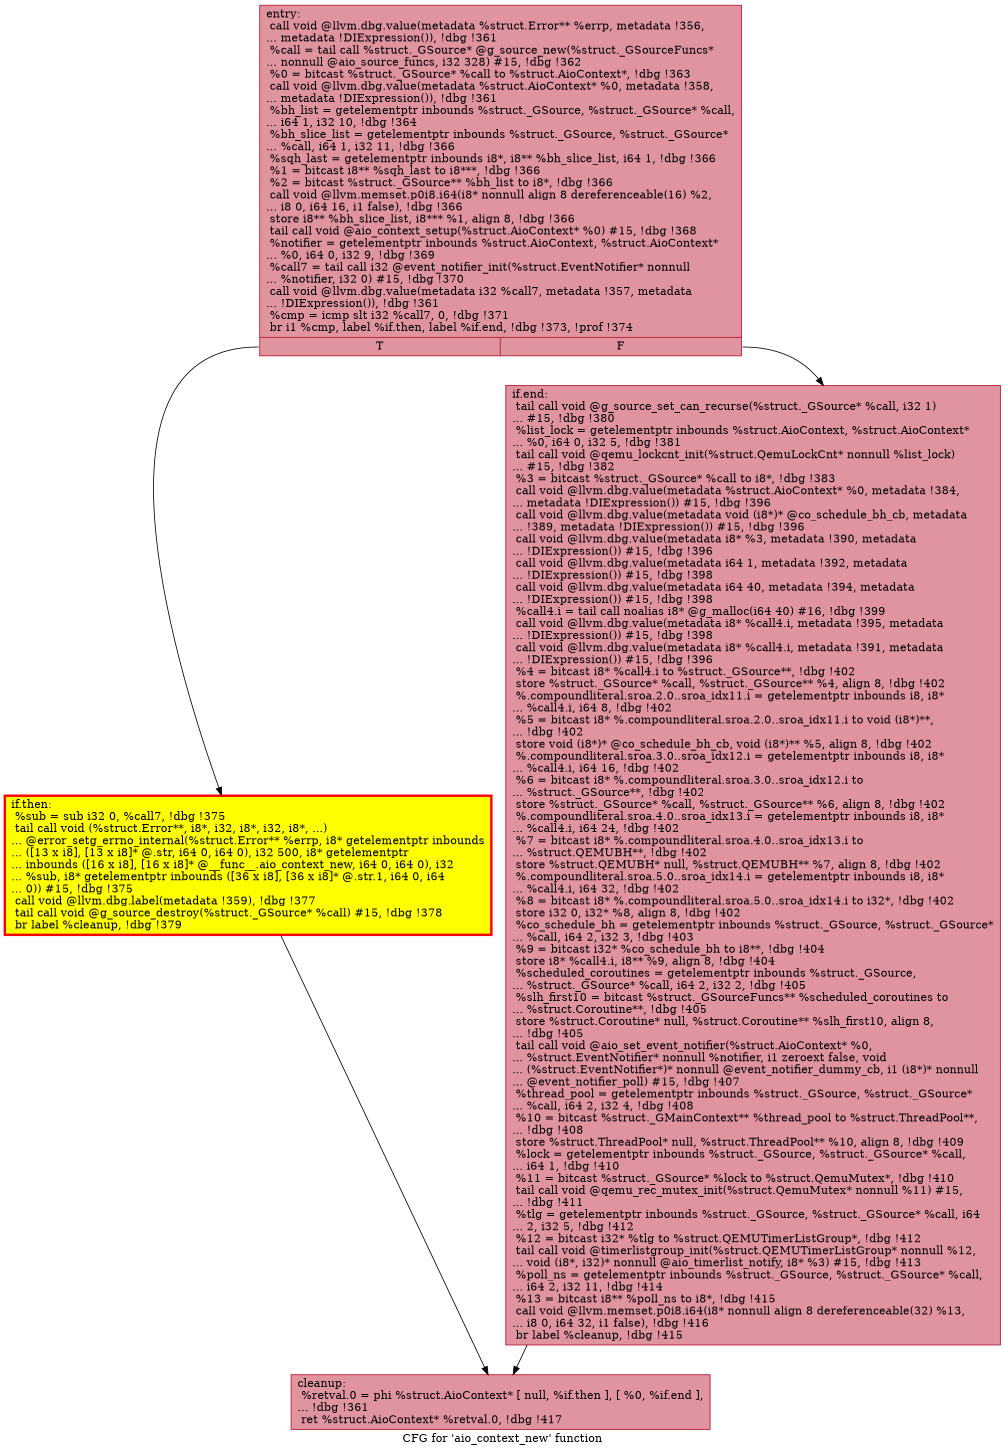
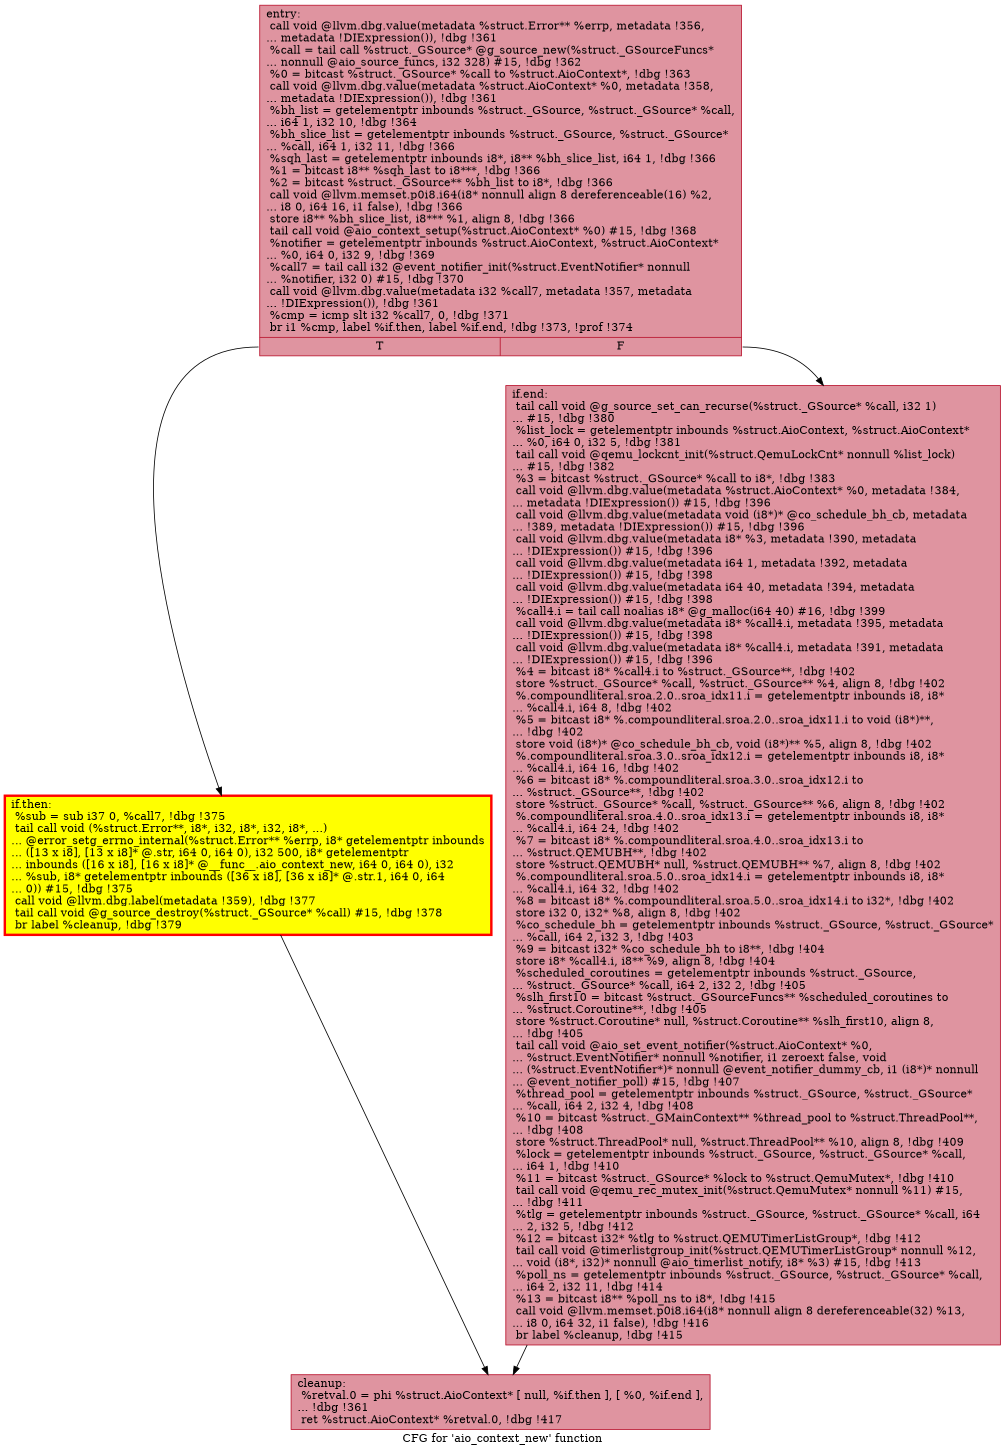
  digraph {
    label="CFG for 'aio_context_new' function"
    node [color="#b70d28ff" fillcolor="#b70d2870" shape=record style=filled]
    n1 [label="{entry:\l  call void @llvm.dbg.value(metadata %struct.Error** %errp, metadata !356,\l... metadata !DIExpression()), !dbg !361\l  %call = tail call %struct._GSource* @g_source_new(%struct._GSourceFuncs*\l... nonnull @aio_source_funcs, i32 328) #15, !dbg !362\l  %0 = bitcast %struct._GSource* %call to %struct.AioContext*, !dbg !363\l  call void @llvm.dbg.value(metadata %struct.AioContext* %0, metadata !358,\l... metadata !DIExpression()), !dbg !361\l  %bh_list = getelementptr inbounds %struct._GSource, %struct._GSource* %call,\l... i64 1, i32 10, !dbg !364\l  %bh_slice_list = getelementptr inbounds %struct._GSource, %struct._GSource*\l... %call, i64 1, i32 11, !dbg !366\l  %sqh_last = getelementptr inbounds i8*, i8** %bh_slice_list, i64 1, !dbg !366\l  %1 = bitcast i8** %sqh_last to i8***, !dbg !366\l  %2 = bitcast %struct._GSource** %bh_list to i8*, !dbg !366\l  call void @llvm.memset.p0i8.i64(i8* nonnull align 8 dereferenceable(16) %2,\l... i8 0, i64 16, i1 false), !dbg !366\l  store i8** %bh_slice_list, i8*** %1, align 8, !dbg !366\l  tail call void @aio_context_setup(%struct.AioContext* %0) #15, !dbg !368\l  %notifier = getelementptr inbounds %struct.AioContext, %struct.AioContext*\l... %0, i64 0, i32 9, !dbg !369\l  %call7 = tail call i32 @event_notifier_init(%struct.EventNotifier* nonnull\l... %notifier, i32 0) #15, !dbg !370\l  call void @llvm.dbg.value(metadata i32 %call7, metadata !357, metadata\l... !DIExpression()), !dbg !361\l  %cmp = icmp slt i32 %call7, 0, !dbg !371\l  br i1 %cmp, label %if.then, label %if.end, !dbg !373, !prof !374\l|{<s0>T|<s1>F}}"]
-   n2 [color=red fillcolor=yellow label="{if.then:                                          \l  %sub = sub i32 0, %call7, !dbg !375\l  tail call void (%struct.Error**, i8*, i32, i8*, i32, i8*, ...)\l... @error_setg_errno_internal(%struct.Error** %errp, i8* getelementptr inbounds\l... ([13 x i8], [13 x i8]* @.str, i64 0, i64 0), i32 500, i8* getelementptr\l... inbounds ([16 x i8], [16 x i8]* @__func__.aio_context_new, i64 0, i64 0), i32\l... %sub, i8* getelementptr inbounds ([36 x i8], [36 x i8]* @.str.1, i64 0, i64\l... 0)) #15, !dbg !375\l  call void @llvm.dbg.label(metadata !359), !dbg !377\l  tail call void @g_source_destroy(%struct._GSource* %call) #15, !dbg !378\l  br label %cleanup, !dbg !379\l}" penwidth=3.0]
+   n2 [color=red fillcolor=yellow label="{if.then:                                          \l  %sub = sub i37 0, %call7, !dbg !375\l  tail call void (%struct.Error**, i8*, i32, i8*, i32, i8*, ...)\l... @error_setg_errno_internal(%struct.Error** %errp, i8* getelementptr inbounds\l... ([13 x i8], [13 x i8]* @.str, i64 0, i64 0), i32 500, i8* getelementptr\l... inbounds ([16 x i8], [16 x i8]* @__func__.aio_context_new, i64 0, i64 0), i32\l... %sub, i8* getelementptr inbounds ([36 x i8], [36 x i8]* @.str.1, i64 0, i64\l... 0)) #15, !dbg !375\l  call void @llvm.dbg.label(metadata !359), !dbg !377\l  tail call void @g_source_destroy(%struct._GSource* %call) #15, !dbg !378\l  br label %cleanup, !dbg !379\l}" penwidth=3.0]
    n3 [label="{if.end:                                           \l  tail call void @g_source_set_can_recurse(%struct._GSource* %call, i32 1)\l... #15, !dbg !380\l  %list_lock = getelementptr inbounds %struct.AioContext, %struct.AioContext*\l... %0, i64 0, i32 5, !dbg !381\l  tail call void @qemu_lockcnt_init(%struct.QemuLockCnt* nonnull %list_lock)\l... #15, !dbg !382\l  %3 = bitcast %struct._GSource* %call to i8*, !dbg !383\l  call void @llvm.dbg.value(metadata %struct.AioContext* %0, metadata !384,\l... metadata !DIExpression()) #15, !dbg !396\l  call void @llvm.dbg.value(metadata void (i8*)* @co_schedule_bh_cb, metadata\l... !389, metadata !DIExpression()) #15, !dbg !396\l  call void @llvm.dbg.value(metadata i8* %3, metadata !390, metadata\l... !DIExpression()) #15, !dbg !396\l  call void @llvm.dbg.value(metadata i64 1, metadata !392, metadata\l... !DIExpression()) #15, !dbg !398\l  call void @llvm.dbg.value(metadata i64 40, metadata !394, metadata\l... !DIExpression()) #15, !dbg !398\l  %call4.i = tail call noalias i8* @g_malloc(i64 40) #16, !dbg !399\l  call void @llvm.dbg.value(metadata i8* %call4.i, metadata !395, metadata\l... !DIExpression()) #15, !dbg !398\l  call void @llvm.dbg.value(metadata i8* %call4.i, metadata !391, metadata\l... !DIExpression()) #15, !dbg !396\l  %4 = bitcast i8* %call4.i to %struct._GSource**, !dbg !402\l  store %struct._GSource* %call, %struct._GSource** %4, align 8, !dbg !402\l  %.compoundliteral.sroa.2.0..sroa_idx11.i = getelementptr inbounds i8, i8*\l... %call4.i, i64 8, !dbg !402\l  %5 = bitcast i8* %.compoundliteral.sroa.2.0..sroa_idx11.i to void (i8*)**,\l... !dbg !402\l  store void (i8*)* @co_schedule_bh_cb, void (i8*)** %5, align 8, !dbg !402\l  %.compoundliteral.sroa.3.0..sroa_idx12.i = getelementptr inbounds i8, i8*\l... %call4.i, i64 16, !dbg !402\l  %6 = bitcast i8* %.compoundliteral.sroa.3.0..sroa_idx12.i to\l... %struct._GSource**, !dbg !402\l  store %struct._GSource* %call, %struct._GSource** %6, align 8, !dbg !402\l  %.compoundliteral.sroa.4.0..sroa_idx13.i = getelementptr inbounds i8, i8*\l... %call4.i, i64 24, !dbg !402\l  %7 = bitcast i8* %.compoundliteral.sroa.4.0..sroa_idx13.i to\l... %struct.QEMUBH**, !dbg !402\l  store %struct.QEMUBH* null, %struct.QEMUBH** %7, align 8, !dbg !402\l  %.compoundliteral.sroa.5.0..sroa_idx14.i = getelementptr inbounds i8, i8*\l... %call4.i, i64 32, !dbg !402\l  %8 = bitcast i8* %.compoundliteral.sroa.5.0..sroa_idx14.i to i32*, !dbg !402\l  store i32 0, i32* %8, align 8, !dbg !402\l  %co_schedule_bh = getelementptr inbounds %struct._GSource, %struct._GSource*\l... %call, i64 2, i32 3, !dbg !403\l  %9 = bitcast i32* %co_schedule_bh to i8**, !dbg !404\l  store i8* %call4.i, i8** %9, align 8, !dbg !404\l  %scheduled_coroutines = getelementptr inbounds %struct._GSource,\l... %struct._GSource* %call, i64 2, i32 2, !dbg !405\l  %slh_first10 = bitcast %struct._GSourceFuncs** %scheduled_coroutines to\l... %struct.Coroutine**, !dbg !405\l  store %struct.Coroutine* null, %struct.Coroutine** %slh_first10, align 8,\l... !dbg !405\l  tail call void @aio_set_event_notifier(%struct.AioContext* %0,\l... %struct.EventNotifier* nonnull %notifier, i1 zeroext false, void\l... (%struct.EventNotifier*)* nonnull @event_notifier_dummy_cb, i1 (i8*)* nonnull\l... @event_notifier_poll) #15, !dbg !407\l  %thread_pool = getelementptr inbounds %struct._GSource, %struct._GSource*\l... %call, i64 2, i32 4, !dbg !408\l  %10 = bitcast %struct._GMainContext** %thread_pool to %struct.ThreadPool**,\l... !dbg !408\l  store %struct.ThreadPool* null, %struct.ThreadPool** %10, align 8, !dbg !409\l  %lock = getelementptr inbounds %struct._GSource, %struct._GSource* %call,\l... i64 1, !dbg !410\l  %11 = bitcast %struct._GSource* %lock to %struct.QemuMutex*, !dbg !410\l  tail call void @qemu_rec_mutex_init(%struct.QemuMutex* nonnull %11) #15,\l... !dbg !411\l  %tlg = getelementptr inbounds %struct._GSource, %struct._GSource* %call, i64\l... 2, i32 5, !dbg !412\l  %12 = bitcast i32* %tlg to %struct.QEMUTimerListGroup*, !dbg !412\l  tail call void @timerlistgroup_init(%struct.QEMUTimerListGroup* nonnull %12,\l... void (i8*, i32)* nonnull @aio_timerlist_notify, i8* %3) #15, !dbg !413\l  %poll_ns = getelementptr inbounds %struct._GSource, %struct._GSource* %call,\l... i64 2, i32 11, !dbg !414\l  %13 = bitcast i8** %poll_ns to i8*, !dbg !415\l  call void @llvm.memset.p0i8.i64(i8* nonnull align 8 dereferenceable(32) %13,\l... i8 0, i64 32, i1 false), !dbg !416\l  br label %cleanup, !dbg !415\l}"]
    n4 [label="{cleanup:                                          \l  %retval.0 = phi %struct.AioContext* [ null, %if.then ], [ %0, %if.end ],\l... !dbg !361\l  ret %struct.AioContext* %retval.0, !dbg !417\l}"]
    n1 -> n2 [tailport=s0]
    n1 -> n3 [tailport=s1]
    n2 -> n4
    n3 -> n4
  }
